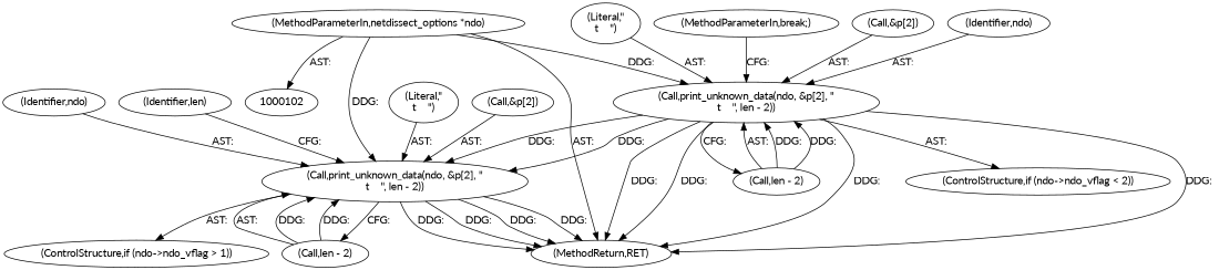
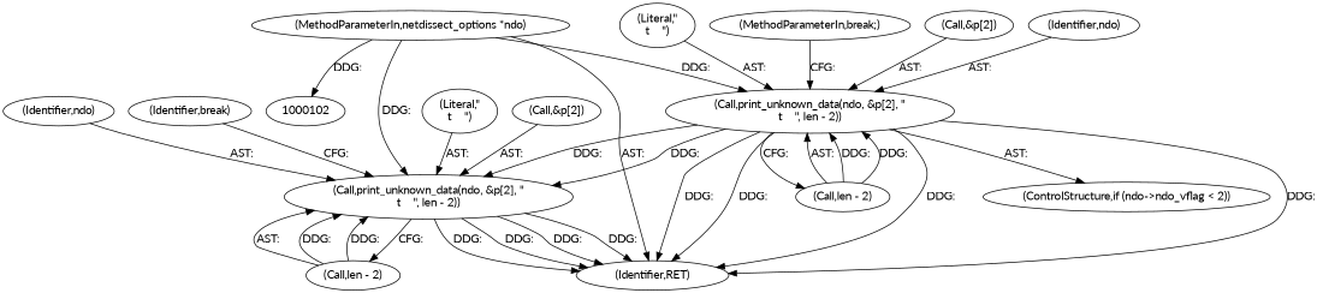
  digraph {
    fontname=Lato
    node [fontname=Lato]
    edge [fontname=Lato]
    n1 [label="(MethodParameterIn,netdissect_options *ndo)"]
    n2 [label="(Call,print_unknown_data(ndo, &p[2], \"\n\t    \", len - 2))"]
    n3 [label="(Call,print_unknown_data(ndo, &p[2], \"\n\t    \", len - 2))"]
-   n4 [label="(MethodReturn,RET)"]
+   n4 [label="(Identifier,RET)"]
    1000102
    n6 [label="(Call,len - 2)"]
    n7 [label="(ControlStructure,if (ndo->ndo_vflag < 2))"]
-   n8 [label="(ControlStructure,if (ndo->ndo_vflag > 1))"]
    n9 [label="(Call,len - 2)"]
    n10 [label="(MethodParameterIn,break;)"]
    n11 [label="(Call,&p[2])"]
    n12 [label="(Literal,\"\n\t    \")"]
    n13 [label="(Identifier,ndo)"]
    n14 [label="(Call,&p[2])"]
    n15 [label="(Identifier,ndo)"]
    n16 [label="(Literal,\"\n\t    \")"]
-   n17 [label="(Identifier,len)"]
+   n17 [label="(Identifier,break)"]
    n1 -> n2 [label="DDG: "]
    n1 -> n3 [label="DDG: "]
    n1 -> n4 [label="AST: "]
-   n1 -> 1000102 [label="AST: "]
+   n1 -> 1000102 [label="DDG: "]
    n2 -> n3 [label="DDG: "]
    n2 -> n3 [label="DDG: "]
    n2 -> n4 [label="DDG: "]
    n2 -> n4 [label="DDG: "]
    n2 -> n4 [label="DDG: "]
    n2 -> n4 [label="DDG: "]
    n2 -> n6 [label="CFG: "]
    n2 -> n7 [label="AST: "]
    n3 -> n4 [label="DDG: "]
    n3 -> n4 [label="DDG: "]
    n3 -> n4 [label="DDG: "]
    n3 -> n4 [label="DDG: "]
-   n3 -> n8 [label="AST: "]
    n3 -> n9 [label="CFG: "]
    n6 -> n2 [label="AST: "]
    n6 -> n2 [label="DDG: "]
    n6 -> n2 [label="DDG: "]
    n9 -> n3 [label="AST: "]
    n9 -> n3 [label="DDG: "]
    n9 -> n3 [label="DDG: "]
    n10 -> n2 [label="CFG: "]
    n11 -> n2 [label="AST: "]
    n12 -> n3 [label="AST: "]
    n13 -> n2 [label="AST: "]
    n14 -> n3 [label="AST: "]
    n15 -> n3 [label="AST: "]
    n16 -> n2 [label="AST: "]
    n17 -> n3 [label="CFG: "]
  }
